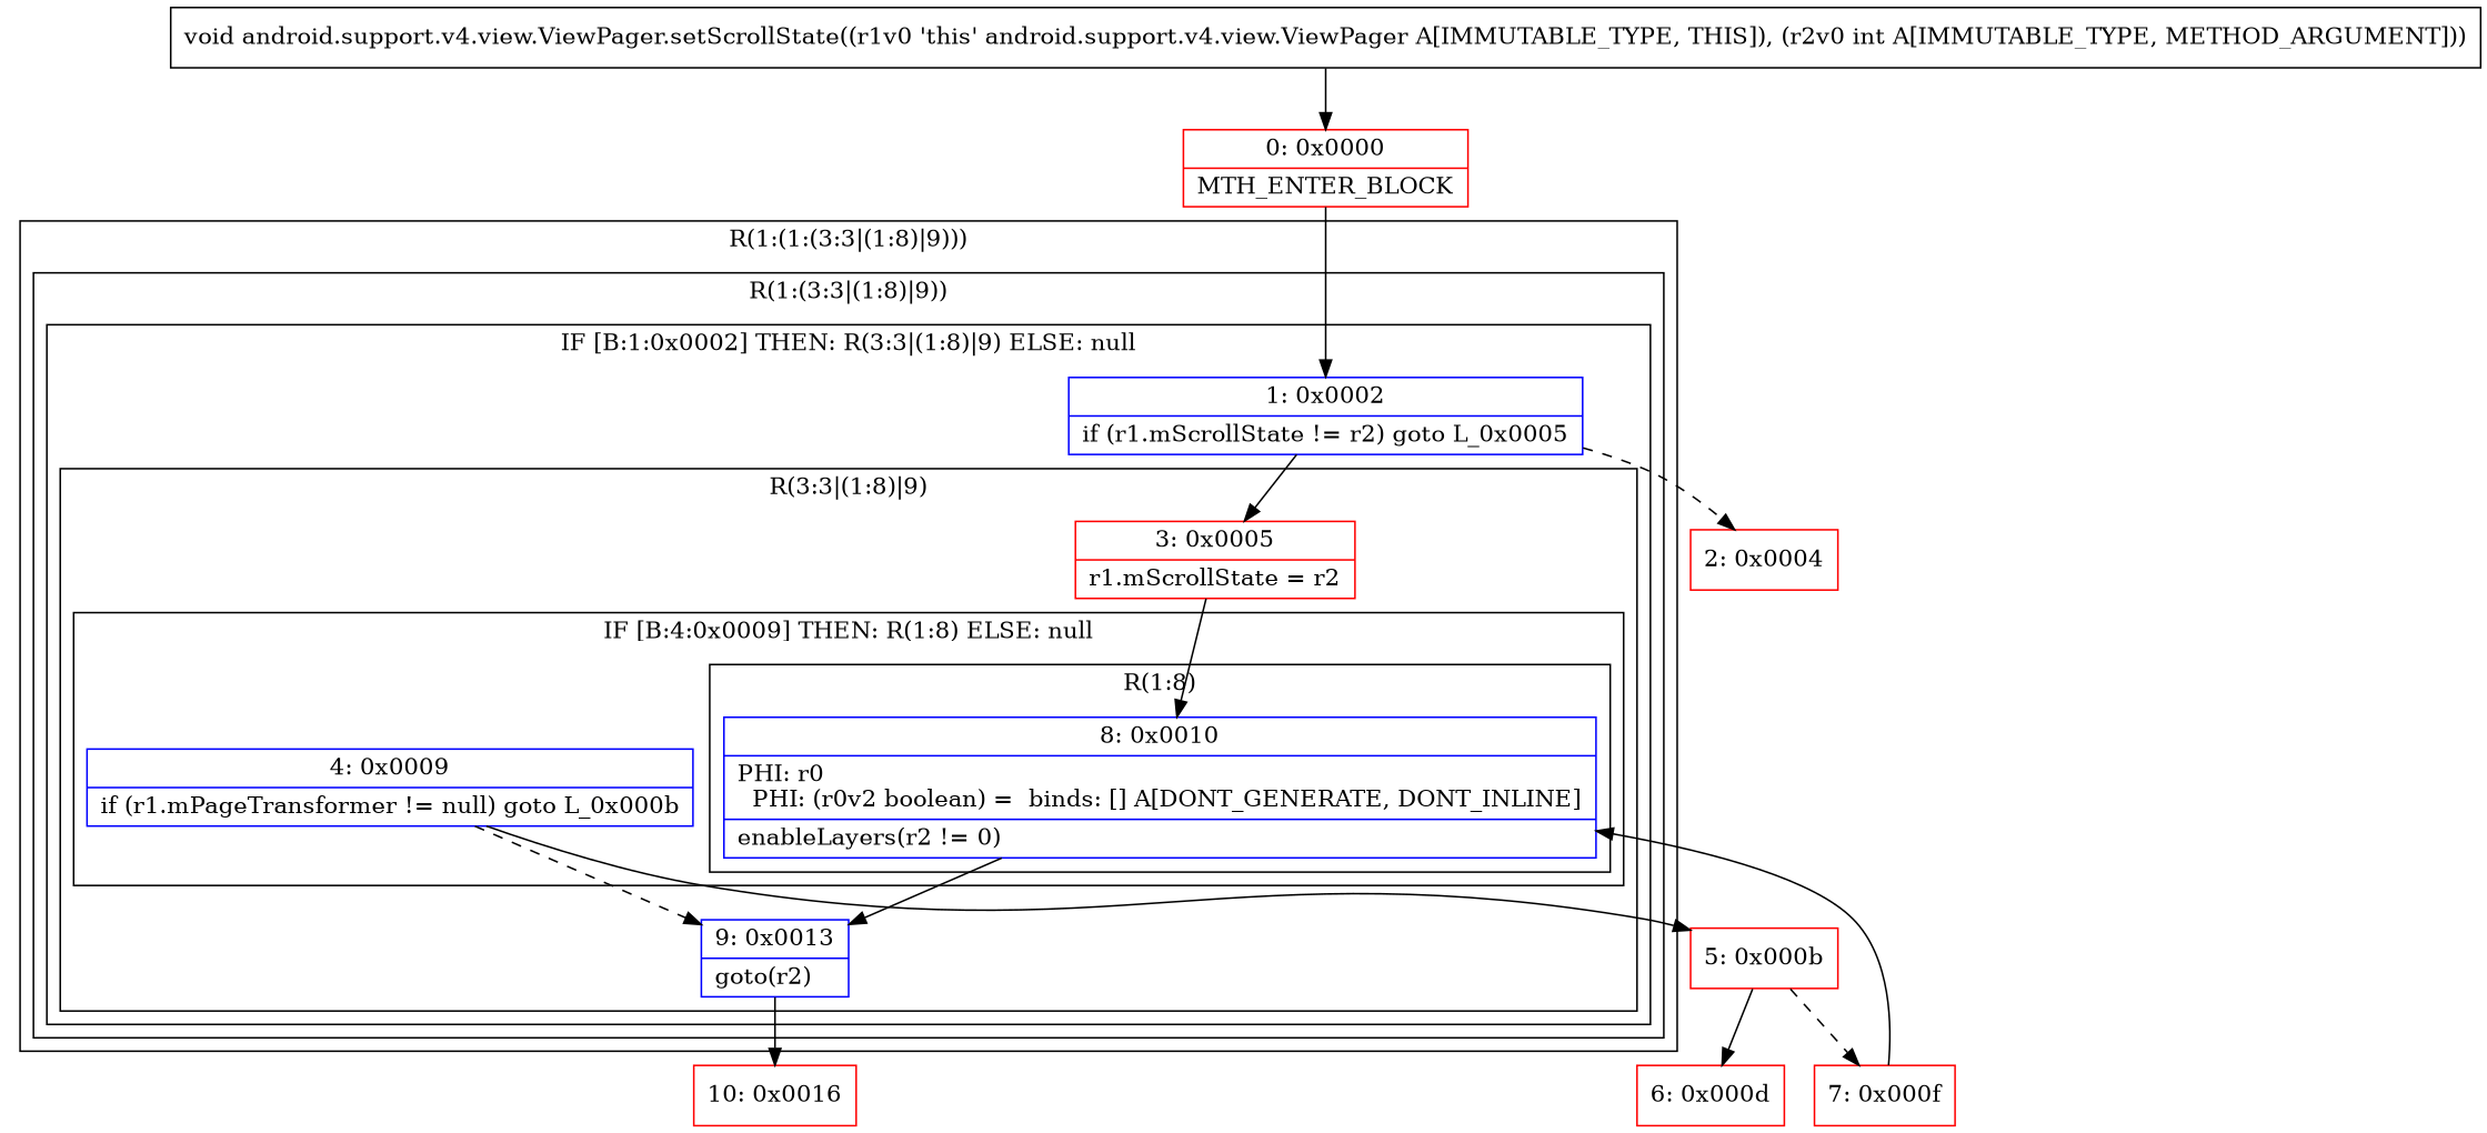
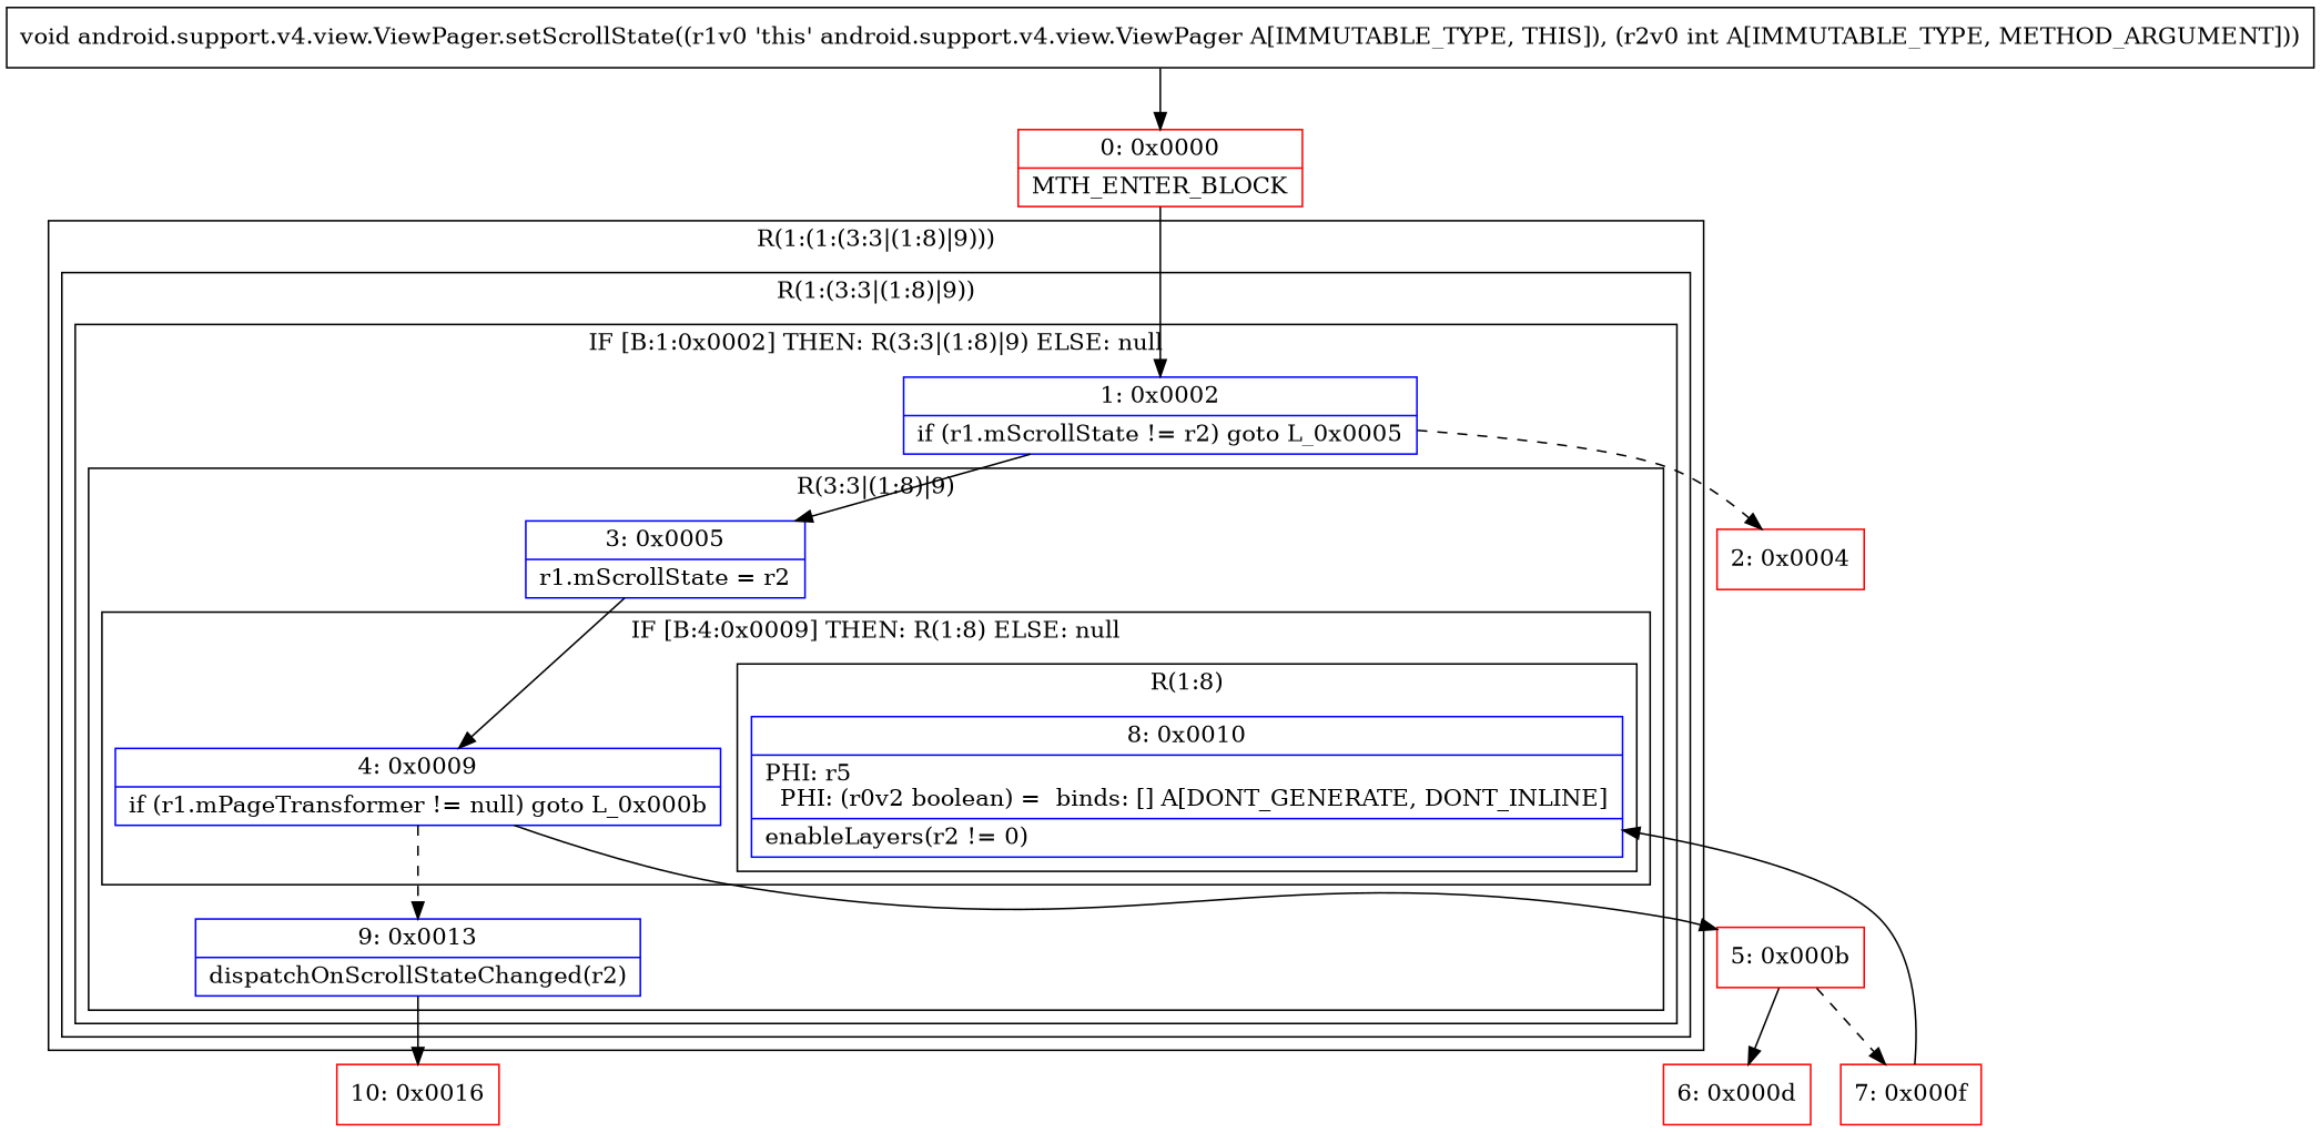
  digraph {
    node [color=red shape=record]
-   n1 [color=blue label="{8\:\ 0x0010|PHI: r0 \l  PHI: (r0v2 boolean) =  binds: [] A[DONT_GENERATE, DONT_INLINE]\l|enableLayers(r2 != 0)\l}"]
+   n1 [color=blue label="{8\:\ 0x0010|PHI: r5 \l  PHI: (r0v2 boolean) =  binds: [] A[DONT_GENERATE, DONT_INLINE]\l|enableLayers(r2 != 0)\l}"]
    n2 [color=blue label="{4\:\ 0x0009|if (r1.mPageTransformer != null) goto L_0x000b\l}"]
-   n3 [label="{3\:\ 0x0005|r1.mScrollState = r2\l}"]
-   n4 [color=blue label="{9\:\ 0x0013|goto(r2)\l}"]
+   n3 [color=blue label="{3\:\ 0x0005|r1.mScrollState = r2\l}"]
+   n4 [color=blue label="{9\:\ 0x0013|dispatchOnScrollStateChanged(r2)\l}"]
    n5 [color=blue label="{1\:\ 0x0002|if (r1.mScrollState != r2) goto L_0x0005\l}"]
    n6 [label="{5\:\ 0x000b}"]
    n7 [label="{10\:\ 0x0016}"]
    n8 [label="{2\:\ 0x0004}"]
    n9 [label="{6\:\ 0x000d}"]
    n10 [label="{7\:\ 0x000f}"]
    n11 [label="{0\:\ 0x0000|MTH_ENTER_BLOCK\l}"]
    n12 [label="{void android.support.v4.view.ViewPager.setScrollState((r1v0 'this' android.support.v4.view.ViewPager A[IMMUTABLE_TYPE, THIS]), (r2v0 int A[IMMUTABLE_TYPE, METHOD_ARGUMENT])) }" color=""]
    subgraph cluster_1 {
      label="R(1:(1:(3:3|(1:8)|9)))"
      subgraph cluster_2 {
        label="R(1:(3:3|(1:8)|9))"
        subgraph cluster_3 {
          label="IF [B:1:0x0002] THEN: R(3:3|(1:8)|9) ELSE: null"
          n5
          subgraph cluster_4 {
            label="R(3:3|(1:8)|9)"
            n3
            n4
            subgraph cluster_5 {
              label="IF [B:4:0x0009] THEN: R(1:8) ELSE: null"
              n2
              subgraph cluster_6 {
                label="R(1:8)"
                n1
              }
            }
          }
        }
      }
    }
-   n1 -> n4
    n2 -> n4 [style=dashed]
    n2 -> n6
-   n3 -> n1
+   n3 -> n2
    n4 -> n7
    n5 -> n3
    n5 -> n8 [style=dashed]
    n6 -> n9
    n6 -> n10 [style=dashed]
    n10 -> n1
    n11 -> n5
    n12 -> n11
  }
